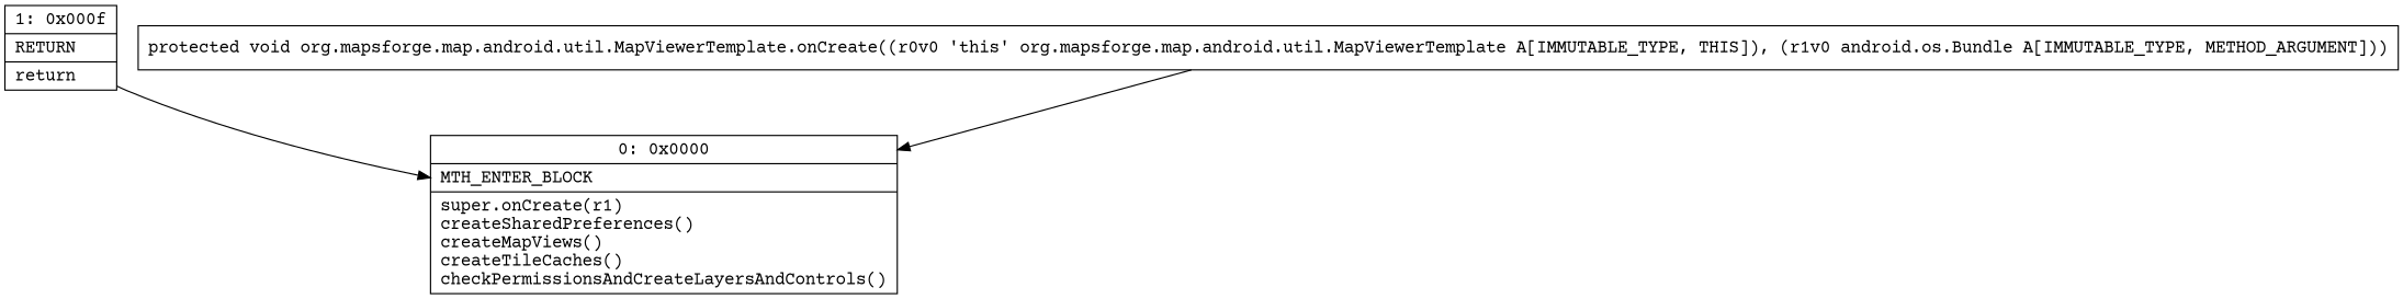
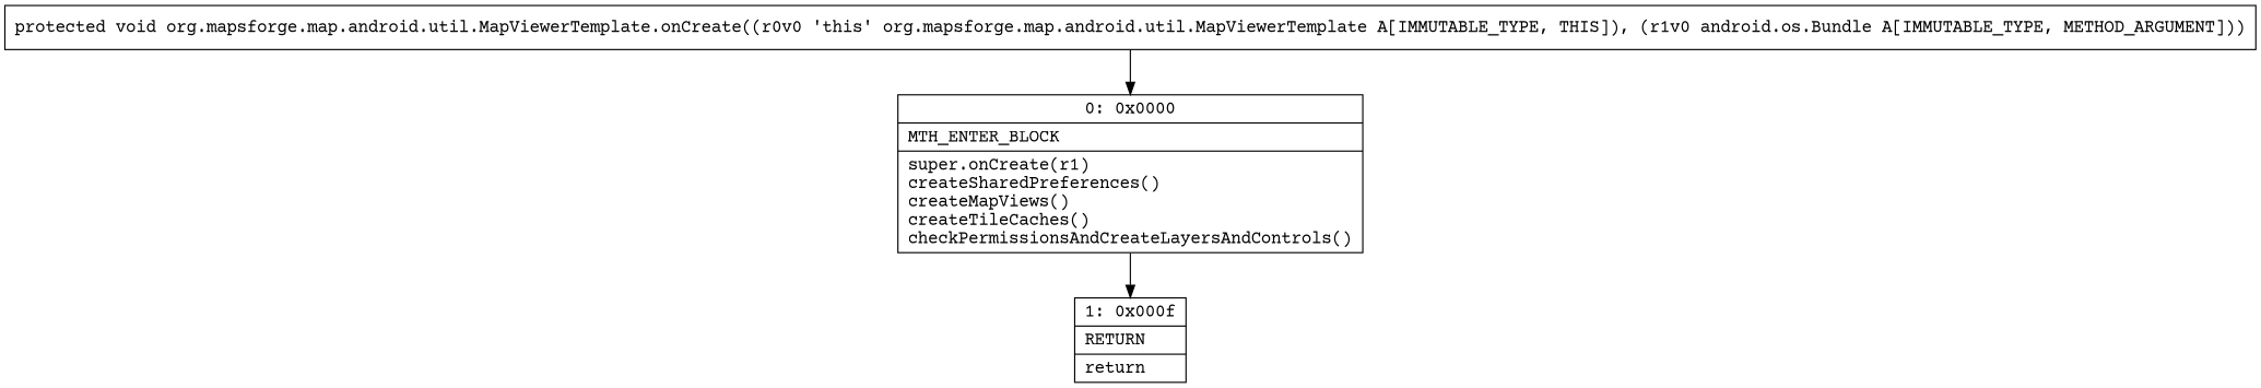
  digraph {
    fontname="Courier Prime"
    node [shape=record fontname="Courier Prime"]
    edge [fontname="Courier Prime"]
    n1 [label="{0\:\ 0x0000|MTH_ENTER_BLOCK\l|super.onCreate(r1)\lcreateSharedPreferences()\lcreateMapViews()\lcreateTileCaches()\lcheckPermissionsAndCreateLayersAndControls()\l}"]
    n2 [label="{1\:\ 0x000f|RETURN\l|return\l}"]
    n3 [label="{protected void org.mapsforge.map.android.util.MapViewerTemplate.onCreate((r0v0 'this' org.mapsforge.map.android.util.MapViewerTemplate A[IMMUTABLE_TYPE, THIS]), (r1v0 android.os.Bundle A[IMMUTABLE_TYPE, METHOD_ARGUMENT])) }"]
-   n2 -> n1
+   n1 -> n2
    n3 -> n1
  }
